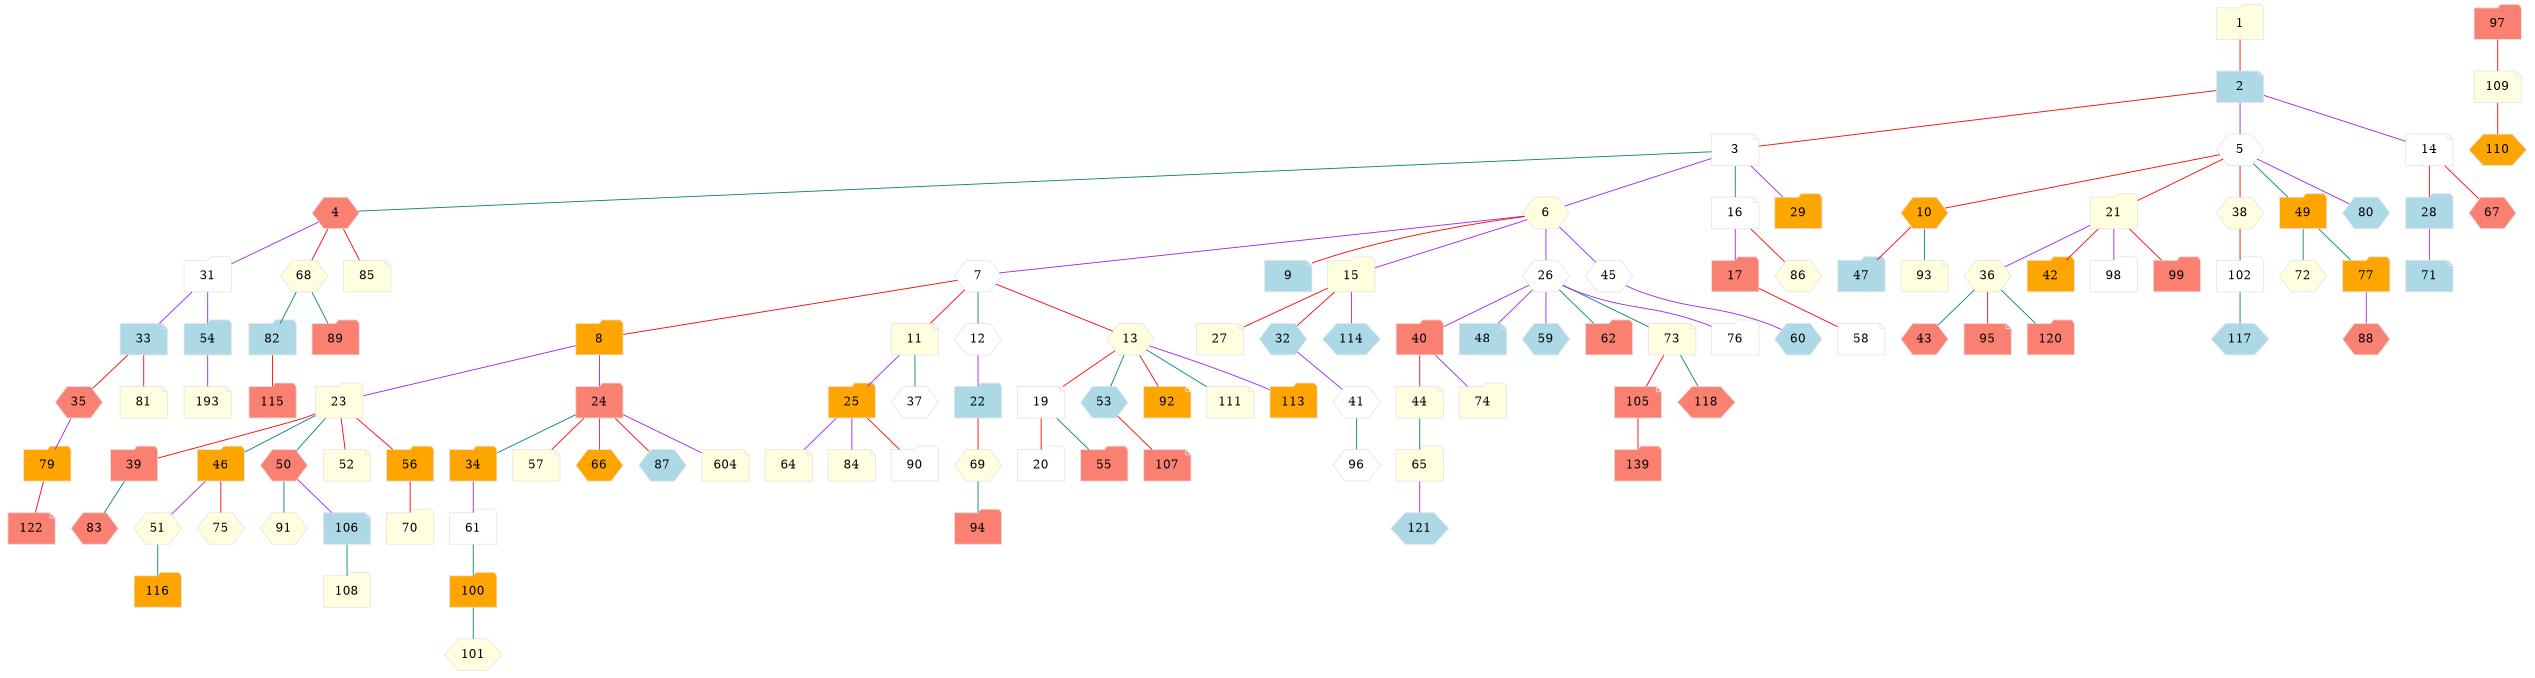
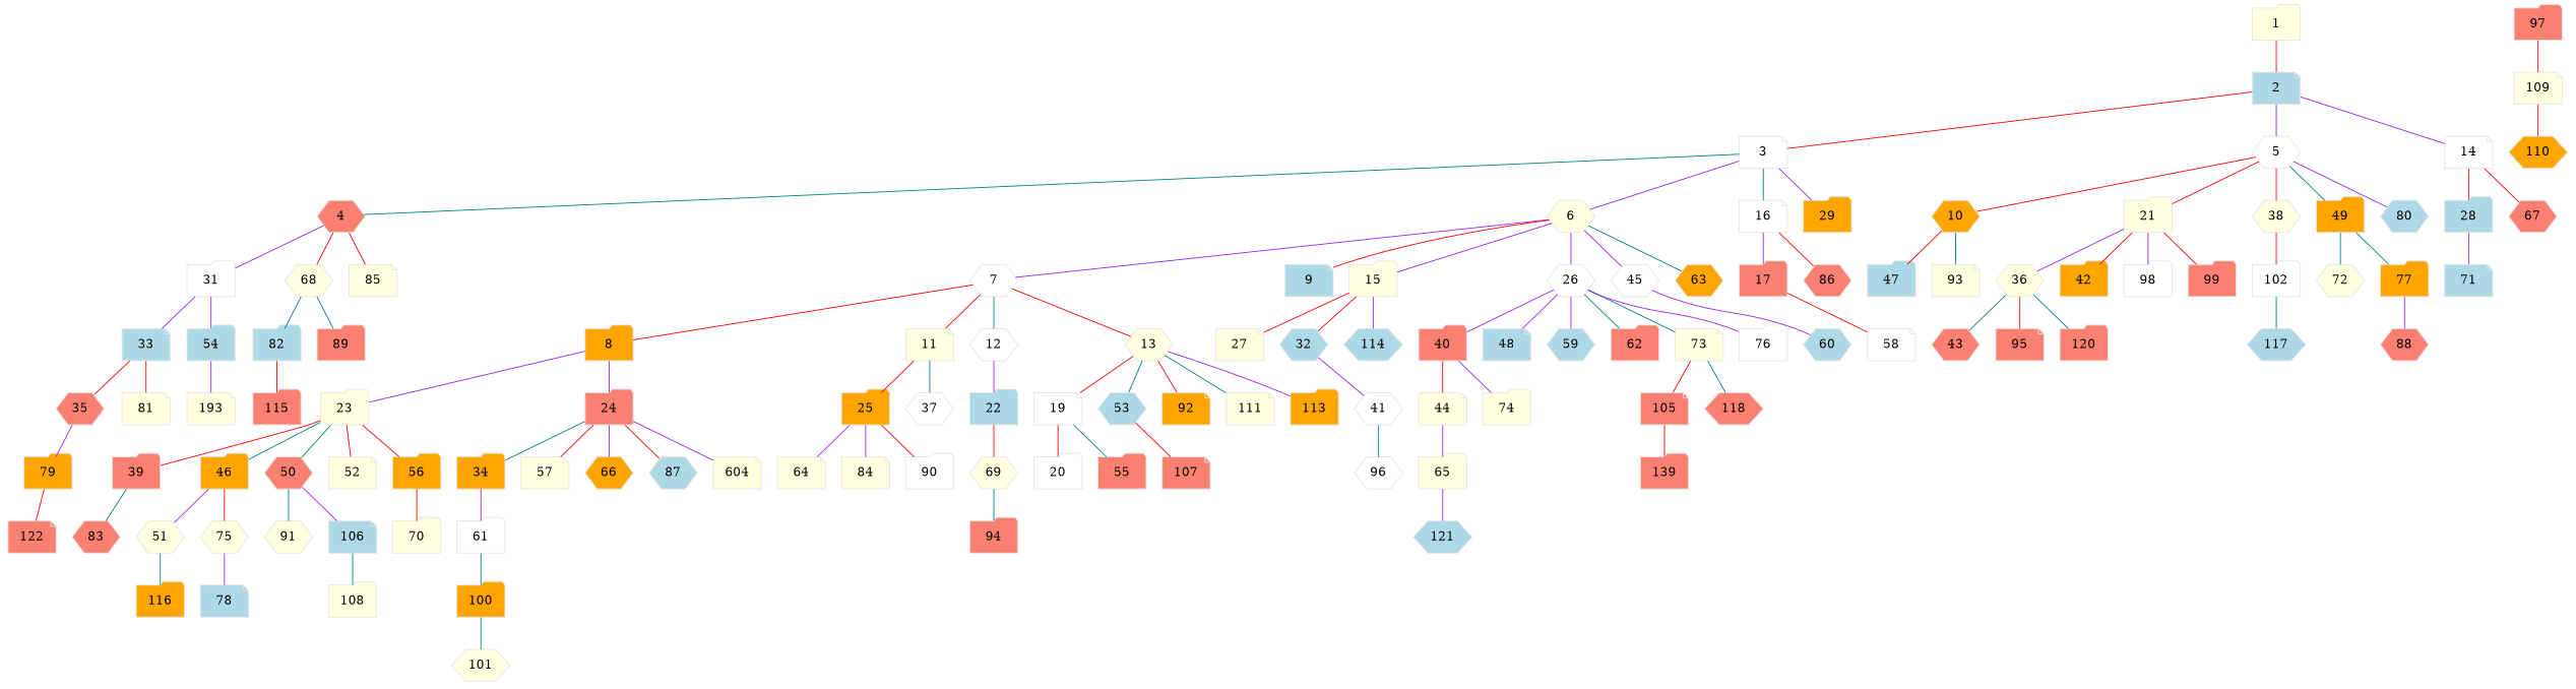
  graph {
    fontname="DejaVu Serif"
    node [color=gray90 fillcolor=lightyellow fontname="DejaVu Serif" shape=folder style=filled]
    edge [color=red fontname="DejaVu Serif"]
    2 [fillcolor=lightblue shape=note]
    1
    3 [fillcolor=white shape=note]
    5 [fillcolor=white shape=hexagon]
    14 [fillcolor=white shape=note]
    4 [fillcolor=salmon shape=hexagon]
    6 [shape=hexagon]
    16 [fillcolor=white shape=note]
    29 [fillcolor=orange]
    10 [fillcolor=orange shape=hexagon]
    21
    38 [shape=hexagon]
    49 [fillcolor=orange]
    80 [fillcolor=lightblue shape=hexagon]
    28 [fillcolor=lightblue]
    67 [fillcolor=salmon shape=hexagon]
    31 [fillcolor=white]
    68 [shape=hexagon]
    85 [shape=note]
    7 [fillcolor=white shape=hexagon]
    9 [fillcolor=lightblue shape=note]
    15
    26 [fillcolor=white shape=hexagon]
    45 [fillcolor=white shape=hexagon]
+   63 [fillcolor=orange shape=hexagon]
    17 [fillcolor=salmon]
-   86 [shape=hexagon]
+   86 [fillcolor=salmon shape=hexagon]
    33 [fillcolor=lightblue shape=note]
    54 [fillcolor=lightblue]
    82 [fillcolor=lightblue]
    89 [fillcolor=salmon]
    47 [fillcolor=lightblue]
    93 [shape=note]
    36 [shape=hexagon]
    42 [fillcolor=orange]
    98 [fillcolor=white]
    99 [fillcolor=salmon]
    102 [fillcolor=white]
    72 [shape=hexagon]
    77 [fillcolor=orange]
    8 [fillcolor=orange]
    11 [shape=note]
    12 [fillcolor=white shape=hexagon]
    13 [shape=hexagon]
    27 [shape=note]
    32 [fillcolor=lightblue shape=hexagon]
    114 [fillcolor=lightblue shape=hexagon]
    40 [fillcolor=salmon]
    48 [fillcolor=lightblue shape=note]
    59 [fillcolor=lightblue shape=hexagon]
    62 [fillcolor=salmon]
    73 [shape=note]
    76 [fillcolor=white]
    60 [fillcolor=lightblue shape=hexagon]
    23
    24 [fillcolor=salmon]
    25 [fillcolor=orange]
    37 [fillcolor=white shape=hexagon]
    22 [fillcolor=lightblue]
    19 [fillcolor=white shape=note]
    53 [fillcolor=lightblue shape=hexagon]
    92 [fillcolor=orange shape=note]
    111 [shape=note]
    113 [fillcolor=orange]
    39 [fillcolor=salmon]
    46 [fillcolor=orange]
    50 [fillcolor=salmon shape=hexagon]
    52 [shape=note]
    56 [fillcolor=orange]
    34 [fillcolor=orange]
    57 [shape=note]
    66 [fillcolor=orange shape=hexagon]
    87 [fillcolor=lightblue shape=hexagon]
    n74 [label=604 shape=note]
    64 [shape=note]
    84 [shape=note]
    90 [fillcolor=white]
    69 [shape=hexagon]
    20 [fillcolor=white]
    55 [fillcolor=salmon]
    107 [fillcolor=salmon shape=note]
    71 [fillcolor=lightblue shape=note]
    41 [fillcolor=white shape=hexagon]
    58 [fillcolor=white shape=note]
    97 [fillcolor=salmon]
    109 [shape=note]
    43 [fillcolor=salmon shape=hexagon]
    95 [fillcolor=salmon shape=note]
    120 [fillcolor=salmon]
    94 [fillcolor=salmon]
    83 [fillcolor=salmon shape=hexagon]
    51 [shape=hexagon]
    75 [shape=hexagon]
    91 [shape=hexagon]
    106 [fillcolor=lightblue shape=note]
    70
    61 [fillcolor=white]
    44 [shape=note]
    74
    105 [fillcolor=salmon shape=note]
    118 [fillcolor=salmon shape=hexagon]
    35 [fillcolor=salmon shape=hexagon]
    81 [shape=note]
    n104 [label=193 shape=note]
    96 [fillcolor=white shape=hexagon]
    79 [fillcolor=orange]
    100 [fillcolor=orange]
    122 [fillcolor=salmon shape=note]
    117 [fillcolor=lightblue shape=hexagon]
    65
    121 [fillcolor=lightblue shape=hexagon]
    116 [fillcolor=orange]
+   78 [fillcolor=lightblue shape=note]
    88 [fillcolor=salmon shape=hexagon]
    108
    101 [shape=hexagon]
    115 [fillcolor=salmon]
    n118 [fillcolor=salmon label=139]
    110 [fillcolor=orange shape=hexagon]
    2 -- 3
    2 -- 5 [color=purple]
    2 -- 14 [color=purple]
    1 -- 2
    3 -- 4 [color=teal]
    3 -- 6 [color=purple]
    3 -- 16 [color=teal]
    3 -- 29 [color=purple]
    5 -- 10
    5 -- 21
    5 -- 38
    5 -- 49 [color=teal]
    5 -- 80 [color=purple]
    14 -- 28
    14 -- 67
    4 -- 31 [color=purple]
    4 -- 68
    4 -- 85
    6 -- 7 [color=purple]
    6 -- 9
    6 -- 15 [color=purple]
    6 -- 26 [color=purple]
    6 -- 45 [color=purple]
+   6 -- 63 [color=teal]
    16 -- 17 [color=purple]
    16 -- 86
    10 -- 47
    10 -- 93 [color=teal]
    21 -- 36 [color=purple]
    21 -- 42
    21 -- 98 [color=purple]
    21 -- 99
    38 -- 102
    49 -- 72 [color=teal]
    49 -- 77 [color=teal]
    28 -- 71 [color=purple]
    31 -- 33 [color=purple]
    31 -- 54 [color=purple]
    68 -- 82 [color=teal]
    68 -- 89 [color=teal]
    7 -- 8
    7 -- 11
    7 -- 12 [color=teal]
    7 -- 13
    15 -- 27
    15 -- 32
    15 -- 114 [color=purple]
    26 -- 40 [color=purple]
    26 -- 48 [color=purple]
    26 -- 59 [color=purple]
    26 -- 62 [color=teal]
    26 -- 73 [color=teal]
    26 -- 76 [color=purple]
    45 -- 60 [color=purple]
    17 -- 58
    33 -- 35
    33 -- 81
    54 -- n104 [color=purple]
    82 -- 115
    36 -- 43 [color=teal]
    36 -- 95
    36 -- 120 [color=teal]
    102 -- 117 [color=teal]
    77 -- 88 [color=purple]
    8 -- 23 [color=purple]
    8 -- 24 [color=purple]
-   11 -- 25 [color=purple]
+   11 -- 25
    11 -- 37 [color=teal]
    12 -- 22 [color=purple]
    13 -- 19
    13 -- 53 [color=teal]
    13 -- 92
    13 -- 111 [color=teal]
    13 -- 113 [color=purple]
    32 -- 41 [color=purple]
    40 -- 44
    40 -- 74 [color=purple]
    73 -- 105
    73 -- 118 [color=teal]
    23 -- 39
    23 -- 46 [color=teal]
    23 -- 50 [color=teal]
    23 -- 52
    23 -- 56
    24 -- 34 [color=teal]
    24 -- 57
    24 -- 66 [color=purple]
    24 -- 87
    24 -- n74 [color=purple]
    25 -- 64 [color=purple]
    25 -- 84 [color=purple]
    25 -- 90
    22 -- 69
    19 -- 20
    19 -- 55 [color=teal]
    53 -- 107
    39 -- 83 [color=teal]
    46 -- 51 [color=purple]
    46 -- 75
    50 -- 91 [color=teal]
    50 -- 106 [color=purple]
    56 -- 70
    34 -- 61 [color=purple]
    69 -- 94 [color=teal]
    41 -- 96 [color=teal]
    97 -- 109
    109 -- 110
    51 -- 116 [color=teal]
+   75 -- 78 [color=purple]
    106 -- 108 [color=teal]
    61 -- 100 [color=teal]
-   44 -- 65 [color=teal]
+   44 -- 65 [color=purple]
    105 -- n118
    35 -- 79 [color=purple]
    79 -- 122
    100 -- 101 [color=teal]
    65 -- 121 [color=purple]
  }
